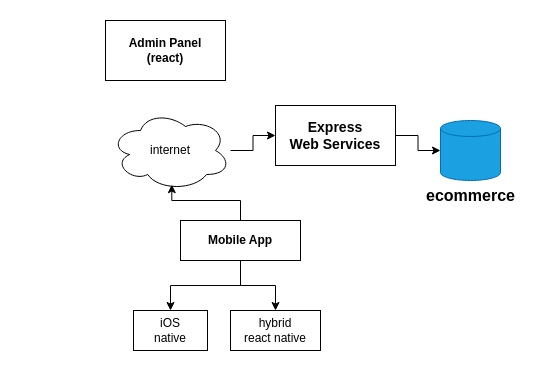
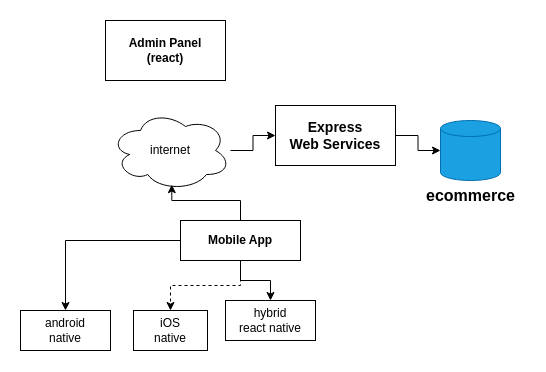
  <mxCell id="0" />
  <mxCell id="1" parent="0" />
  <mxCell id="2" value="" style="shape=cylinder3;whiteSpace=wrap;html=1;boundedLbl=1;backgroundOutline=1;size=8;fillColor=#1ba1e2;fontColor=#ffffff;strokeColor=#006EAF;" parent="1" vertex="1"><mxGeometry x="440" y="120" width="60" height="60" as="geometry" /></mxCell>
  <mxCell id="3" value="ecommerce" style="text;html=1;strokeColor=none;fillColor=none;align=center;verticalAlign=middle;whiteSpace=wrap;rounded=0;fontSize=16;fontStyle=1" parent="1" vertex="1"><mxGeometry x="416.5" y="180" width="107" height="30" as="geometry" /></mxCell>
  <mxCell id="4" style="edgeStyle=orthogonalEdgeStyle;rounded=0;orthogonalLoop=1;jettySize=auto;html=1;" parent="1" source="5" target="2" edge="1"><mxGeometry relative="1" as="geometry" /></mxCell>
  <mxCell id="5" value="Express&lt;br style=&quot;font-size: 14px;&quot;&gt;Web Services" style="rounded=0;whiteSpace=wrap;html=1;fontSize=14;fontStyle=1" parent="1" vertex="1"><mxGeometry x="275" y="105" width="120" height="60" as="geometry" /></mxCell>
  <mxCell id="6" style="edgeStyle=orthogonalEdgeStyle;rounded=0;orthogonalLoop=1;jettySize=auto;html=1;entryX=0;entryY=0.5;entryDx=0;entryDy=0;" parent="1" source="7" target="5" edge="1"><mxGeometry relative="1" as="geometry" /></mxCell>
  <mxCell id="7" value="internet" style="ellipse;shape=cloud;whiteSpace=wrap;html=1;" parent="1" vertex="1"><mxGeometry x="110" y="110" width="120" height="80" as="geometry" /></mxCell>
  <mxCell id="8" value="Admin Panel&lt;br&gt;(react)" style="rounded=0;whiteSpace=wrap;html=1;fontStyle=1" parent="1" vertex="1"><mxGeometry x="105" y="20" width="120" height="60" as="geometry" /></mxCell>
  <mxCell id="9" style="edgeStyle=orthogonalEdgeStyle;rounded=0;orthogonalLoop=1;jettySize=auto;html=1;entryX=0.511;entryY=0.927;entryDx=0;entryDy=0;entryPerimeter=0;" parent="1" source="13" target="7" edge="1"><mxGeometry relative="1" as="geometry" /></mxCell>
- <mxCell id="11" style="edgeStyle=orthogonalEdgeStyle;rounded=0;orthogonalLoop=1;jettySize=auto;html=1;" parent="1" source="13" target="15" edge="1"><mxGeometry relative="1" as="geometry" /></mxCell>
+ <mxCell id="10" style="edgeStyle=orthogonalEdgeStyle;rounded=0;orthogonalLoop=1;jettySize=auto;html=1;entryX=0.5;entryY=0;entryDx=0;entryDy=0;" parent="1" source="13" target="14" edge="1"><mxGeometry relative="1" as="geometry" /></mxCell>
+ <mxCell id="11" style="edgeStyle=orthogonalEdgeStyle;rounded=0;orthogonalLoop=1;jettySize=auto;html=1;dashed=1;" parent="1" source="13" target="15" edge="1"><mxGeometry relative="1" as="geometry" /></mxCell>
  <mxCell id="12" style="edgeStyle=orthogonalEdgeStyle;rounded=0;orthogonalLoop=1;jettySize=auto;html=1;" parent="1" source="13" target="16" edge="1"><mxGeometry relative="1" as="geometry" /></mxCell>
  <mxCell id="13" value="Mobile App&lt;br&gt;" style="rounded=0;whiteSpace=wrap;html=1;fontStyle=1" parent="1" vertex="1"><mxGeometry x="180" y="220" width="120" height="40" as="geometry" /></mxCell>
+ <mxCell id="14" value="android &lt;br&gt;native" style="rounded=0;whiteSpace=wrap;html=1;" parent="1" vertex="1"><mxGeometry x="20" y="310" width="90" height="40" as="geometry" /></mxCell>
  <mxCell id="15" value="iOS&lt;br&gt;native" style="rounded=0;whiteSpace=wrap;html=1;" parent="1" vertex="1"><mxGeometry x="133" y="310" width="74" height="40" as="geometry" /></mxCell>
- <mxCell id="16" value="hybrid&lt;br&gt;react native" style="rounded=0;whiteSpace=wrap;html=1;" parent="1" vertex="1"><mxGeometry x="230" y="310" width="90" height="40" as="geometry" /></mxCell>
+ <mxCell id="16" value="hybrid&lt;br&gt;react native" style="rounded=0;whiteSpace=wrap;html=1;" parent="1" vertex="1"><mxGeometry x="225" y="300" width="90" height="40" as="geometry" /></mxCell>
